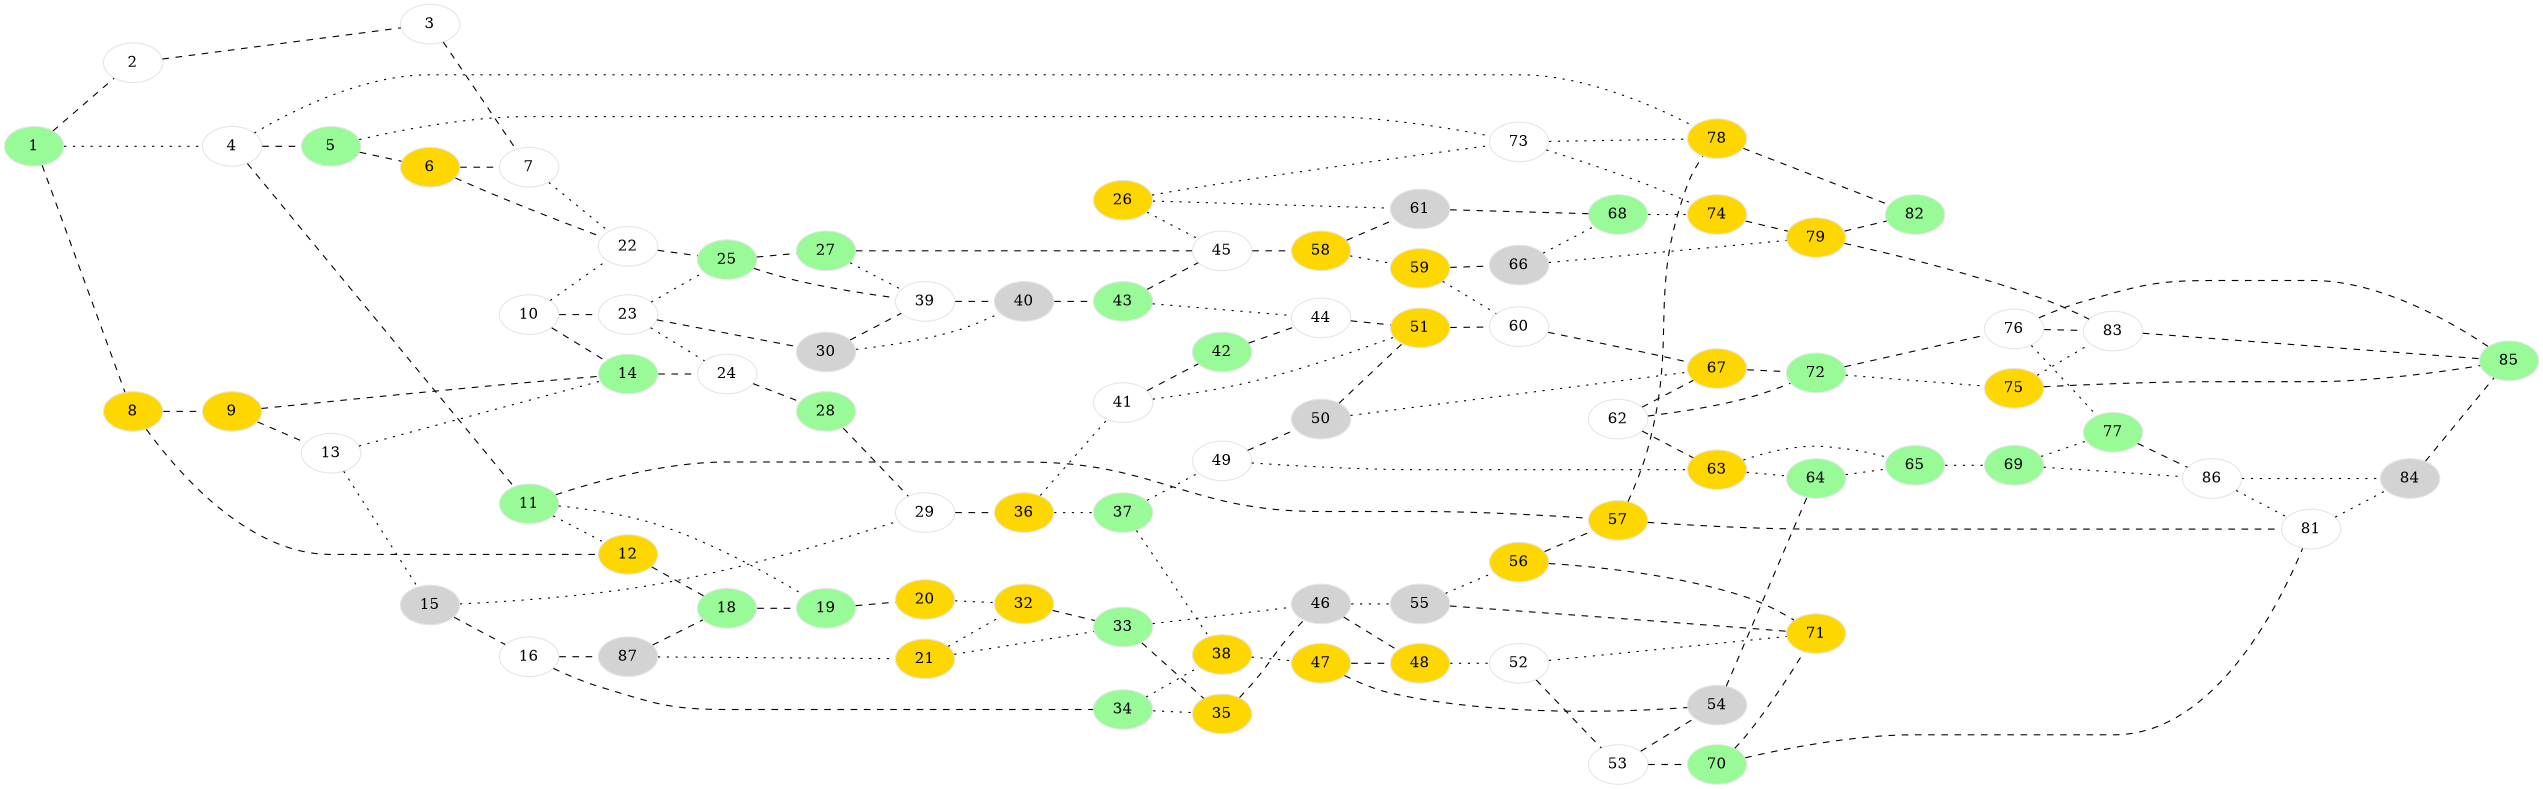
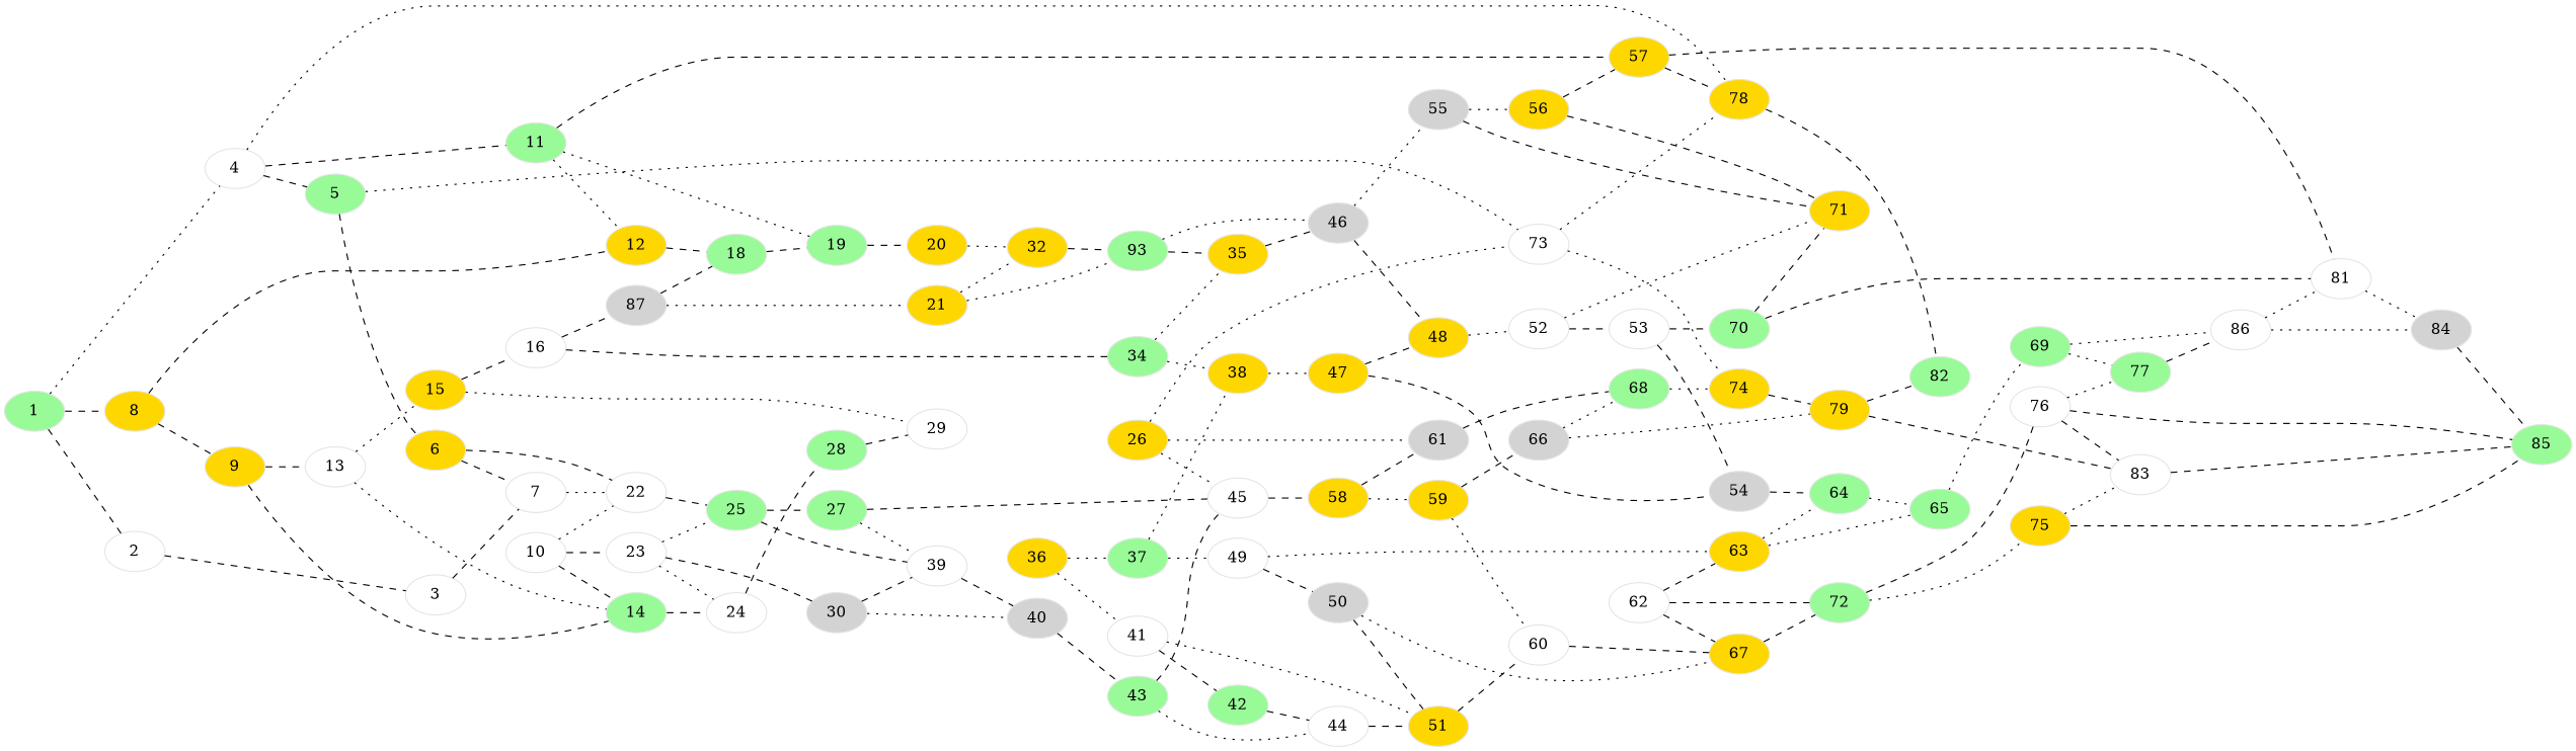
  graph {
    rankdir=LR
    node [color=gray90 fillcolor=white style=filled]
    edge [style=dashed weight=1.0]
    1 [fillcolor=palegreen]
    2
    4
    8 [fillcolor=gold]
    3
    5 [fillcolor=palegreen]
    11 [fillcolor=palegreen]
    78 [fillcolor=gold]
    9 [fillcolor=gold]
    12 [fillcolor=gold]
    7
    22
    6 [fillcolor=gold]
    73
    19 [fillcolor=palegreen]
    57 [fillcolor=gold]
    82 [fillcolor=palegreen]
    74 [fillcolor=gold]
    25 [fillcolor=palegreen]
    13
    14 [fillcolor=palegreen]
    18 [fillcolor=palegreen]
-   15 [fillcolor=lightgrey]
+   15 [fillcolor=gold]
    24
    10
    23
    30 [fillcolor=lightgrey]
    20 [fillcolor=gold]
    81
    16
    29
    28 [fillcolor=palegreen]
    n33 [fillcolor=lightgrey label=87]
    34 [fillcolor=palegreen]
    36 [fillcolor=gold]
    21 [fillcolor=gold]
    35 [fillcolor=gold]
    38 [fillcolor=gold]
    32 [fillcolor=gold]
-   33 [fillcolor=palegreen]
+   33 [fillcolor=palegreen label=93]
    46 [fillcolor=lightgrey]
    27 [fillcolor=palegreen]
    39
    40 [fillcolor=lightgrey]
    45
    26 [fillcolor=gold]
    61 [fillcolor=lightgrey]
    58 [fillcolor=gold]
    68 [fillcolor=palegreen]
    37 [fillcolor=palegreen]
    41
    43 [fillcolor=palegreen]
    42 [fillcolor=palegreen]
    44
    48 [fillcolor=gold]
    55 [fillcolor=lightgrey]
    47 [fillcolor=gold]
    49
    51 [fillcolor=gold]
    50 [fillcolor=lightgrey]
    63 [fillcolor=gold]
    54 [fillcolor=lightgrey]
    60
    59 [fillcolor=gold]
    52
    71 [fillcolor=gold]
    56 [fillcolor=gold]
    64 [fillcolor=palegreen]
    53
    67 [fillcolor=gold]
    65 [fillcolor=palegreen]
    72 [fillcolor=palegreen]
    70 [fillcolor=palegreen]
    84 [fillcolor=lightgrey]
    66 [fillcolor=lightgrey]
    79 [fillcolor=gold]
    62
    75 [fillcolor=gold]
    76
    69 [fillcolor=palegreen]
    77 [fillcolor=palegreen]
    n82 [label=86]
    83
    85 [fillcolor=palegreen]
    1 -- 2
    1 -- 4 [style=dotted]
    1 -- 8
    2 -- 3
    4 -- 5
    4 -- 11
    4 -- 78 [style=dotted]
    8 -- 9
    8 -- 12
    3 -- 7 [weight=2.0]
    5 -- 6
    5 -- 73 [style=dotted]
    11 -- 12 [style=dotted]
    11 -- 19 [style=dotted]
    11 -- 57
    78 -- 82
    9 -- 13
    9 -- 14
    12 -- 18
    7 -- 22 [style=dotted]
    22 -- 25
    6 -- 7
    6 -- 22
    73 -- 78 [style=dotted]
    73 -- 74 [style=dotted]
    19 -- 20
    57 -- 78
    57 -- 81
    74 -- 79
    25 -- 27
    25 -- 39
    13 -- 14 [style=dotted]
    13 -- 15 [style=dotted]
    14 -- 24
    18 -- 19
    15 -- 16
    15 -- 29 [style=dotted]
    24 -- 28
    10 -- 22 [style=dotted]
    10 -- 14
    10 -- 23
    23 -- 25 [style=dotted]
    23 -- 24 [style=dotted]
    23 -- 30
    30 -- 39
    30 -- 40 [style=dotted]
    20 -- 32 [style=dotted weight=2.0]
    81 -- 84 [style=dotted]
    16 -- n33
    16 -- 34
-   29 -- 36
    28 -- 29
    n33 -- 18
    n33 -- 21 [style=dotted]
    34 -- 35 [style=dotted]
    34 -- 38 [style=dotted]
    36 -- 37 [style=dotted]
    36 -- 41 [style=dotted]
    21 -- 32 [style=dotted]
    21 -- 33 [style=dotted]
    35 -- 46
    38 -- 47 [style=dotted]
    32 -- 33
    33 -- 35
    33 -- 46 [style=dotted]
    46 -- 48
    46 -- 55 [style=dotted]
    27 -- 39 [style=dotted]
    27 -- 45
    39 -- 40
    40 -- 43
    45 -- 58
    26 -- 73 [style=dotted]
    26 -- 45 [style=dotted]
    26 -- 61 [style=dotted]
    61 -- 68 [weight=2.0]
    58 -- 61
    58 -- 59 [style=dotted]
    68 -- 74 [style=dotted]
    37 -- 38 [style=dotted]
    37 -- 49 [style=dotted]
    41 -- 42
    41 -- 51 [style=dotted]
    43 -- 45
    43 -- 44 [style=dotted]
    42 -- 44
    44 -- 51
    48 -- 52 [style=dotted]
    55 -- 71
    55 -- 56 [style=dotted]
    47 -- 48
    47 -- 54
    49 -- 50
    49 -- 63 [style=dotted]
    51 -- 60
    50 -- 51
    50 -- 67 [style=dotted]
    63 -- 64 [style=dotted]
    63 -- 65 [style=dotted]
    54 -- 64 [weight=2.0]
    60 -- 67
    59 -- 60 [style=dotted]
    59 -- 66
    52 -- 71 [style=dotted]
    52 -- 53
    56 -- 57
    56 -- 71
    64 -- 65 [style=dotted]
    53 -- 54
    53 -- 70
    67 -- 72
    65 -- 69 [style=dotted]
    72 -- 75 [style=dotted]
    72 -- 76
    70 -- 81
    70 -- 71
    84 -- 85
    66 -- 68 [style=dotted]
    66 -- 79 [style=dotted]
    79 -- 82
    79 -- 83
    62 -- 63
    62 -- 67
    62 -- 72
    75 -- 83 [style=dotted]
    75 -- 85
    76 -- 77 [style=dotted weight=2.0]
    76 -- 83
    76 -- 85
    69 -- 77 [style=dotted]
    69 -- n82 [style=dotted]
    77 -- n82
    n82 -- 81 [style=dotted]
    n82 -- 84 [style=dotted]
    83 -- 85
  }
